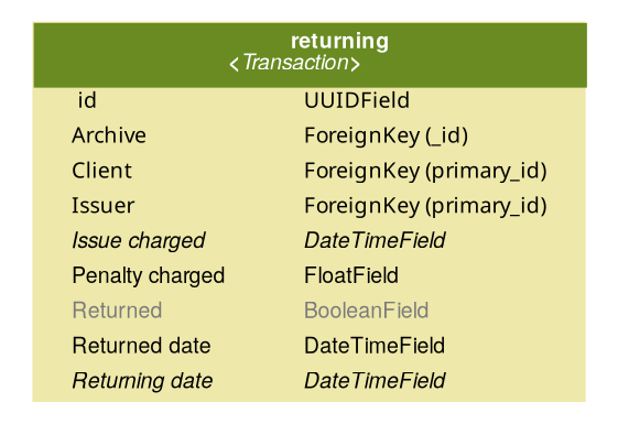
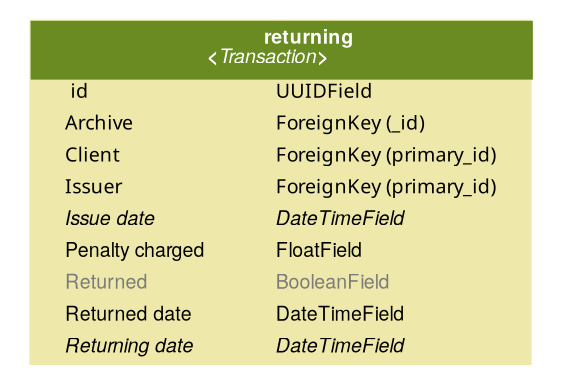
  digraph {
    fontname=Helvetica
    fontsize=8
    splines=true
-   n1 [fontname=Helvetica fontsize=8 label=<     <TABLE BGCOLOR="palegoldenrod" BORDER="0" CELLBORDER="0" CELLSPACING="0">     <TR><TD COLSPAN="2" CELLPADDING="4" ALIGN="CENTER" BGCOLOR="olivedrab4">     <FONT FACE="Helvetica Bold" COLOR="white">     returning<BR/>&lt;<FONT FACE="Helvetica Italic">Transaction</FONT>&gt;     </FONT></TD></TR>        <TR><TD ALIGN="LEFT" BORDER="0">     <FONT FACE="Helvetica ItalicBold"> id</FONT>     </TD><TD ALIGN="LEFT">     <FONT FACE="Helvetica ItalicBold">UUIDField</FONT>     </TD></TR>        <TR><TD ALIGN="LEFT" BORDER="0">     <FONT FACE="Helvetica ItalicBold">Archive</FONT>     </TD><TD ALIGN="LEFT">     <FONT FACE="Helvetica ItalicBold">ForeignKey (_id)</FONT>     </TD></TR>        <TR><TD ALIGN="LEFT" BORDER="0">     <FONT FACE="Helvetica ItalicBold">Client</FONT>     </TD><TD ALIGN="LEFT">     <FONT FACE="Helvetica ItalicBold">ForeignKey (primary_id)</FONT>     </TD></TR>        <TR><TD ALIGN="LEFT" BORDER="0">     <FONT FACE="Helvetica ItalicBold">Issuer</FONT>     </TD><TD ALIGN="LEFT">     <FONT FACE="Helvetica ItalicBold">ForeignKey (primary_id)</FONT>     </TD></TR>        <TR><TD ALIGN="LEFT" BORDER="0">     <FONT FACE="Helvetica Italic">Issue charged</FONT>     </TD><TD ALIGN="LEFT">     <FONT FACE="Helvetica Italic">DateTimeField</FONT>     </TD></TR>        <TR><TD ALIGN="LEFT" BORDER="0">     <FONT FACE="Helvetica ">Penalty charged</FONT>     </TD><TD ALIGN="LEFT">     <FONT FACE="Helvetica ">FloatField</FONT>     </TD></TR>        <TR><TD ALIGN="LEFT" BORDER="0">     <FONT COLOR="#7B7B7B" FACE="Helvetica ">Returned</FONT>     </TD><TD ALIGN="LEFT">     <FONT COLOR="#7B7B7B" FACE="Helvetica ">BooleanField</FONT>     </TD></TR>        <TR><TD ALIGN="LEFT" BORDER="0">     <FONT FACE="Helvetica ">Returned date</FONT>     </TD><TD ALIGN="LEFT">     <FONT FACE="Helvetica ">DateTimeField</FONT>     </TD></TR>        <TR><TD ALIGN="LEFT" BORDER="0">     <FONT FACE="Helvetica Italic">Returning date</FONT>     </TD><TD ALIGN="LEFT">     <FONT FACE="Helvetica Italic">DateTimeField</FONT>     </TD></TR>        </TABLE>     > shape=plaintext]
+   n1 [fontname=Helvetica fontsize=8 label=<     <TABLE BGCOLOR="palegoldenrod" BORDER="0" CELLBORDER="0" CELLSPACING="0">     <TR><TD COLSPAN="2" CELLPADDING="4" ALIGN="CENTER" BGCOLOR="olivedrab4">     <FONT FACE="Helvetica Bold" COLOR="white">     returning<BR/>&lt;<FONT FACE="Helvetica Italic">Transaction</FONT>&gt;     </FONT></TD></TR>        <TR><TD ALIGN="LEFT" BORDER="0">     <FONT FACE="Helvetica ItalicBold"> id</FONT>     </TD><TD ALIGN="LEFT">     <FONT FACE="Helvetica ItalicBold">UUIDField</FONT>     </TD></TR>        <TR><TD ALIGN="LEFT" BORDER="0">     <FONT FACE="Helvetica ItalicBold">Archive</FONT>     </TD><TD ALIGN="LEFT">     <FONT FACE="Helvetica ItalicBold">ForeignKey (_id)</FONT>     </TD></TR>        <TR><TD ALIGN="LEFT" BORDER="0">     <FONT FACE="Helvetica ItalicBold">Client</FONT>     </TD><TD ALIGN="LEFT">     <FONT FACE="Helvetica ItalicBold">ForeignKey (primary_id)</FONT>     </TD></TR>        <TR><TD ALIGN="LEFT" BORDER="0">     <FONT FACE="Helvetica ItalicBold">Issuer</FONT>     </TD><TD ALIGN="LEFT">     <FONT FACE="Helvetica ItalicBold">ForeignKey (primary_id)</FONT>     </TD></TR>        <TR><TD ALIGN="LEFT" BORDER="0">     <FONT FACE="Helvetica Italic">Issue date</FONT>     </TD><TD ALIGN="LEFT">     <FONT FACE="Helvetica Italic">DateTimeField</FONT>     </TD></TR>        <TR><TD ALIGN="LEFT" BORDER="0">     <FONT FACE="Helvetica ">Penalty charged</FONT>     </TD><TD ALIGN="LEFT">     <FONT FACE="Helvetica ">FloatField</FONT>     </TD></TR>        <TR><TD ALIGN="LEFT" BORDER="0">     <FONT COLOR="#7B7B7B" FACE="Helvetica ">Returned</FONT>     </TD><TD ALIGN="LEFT">     <FONT COLOR="#7B7B7B" FACE="Helvetica ">BooleanField</FONT>     </TD></TR>        <TR><TD ALIGN="LEFT" BORDER="0">     <FONT FACE="Helvetica ">Returned date</FONT>     </TD><TD ALIGN="LEFT">     <FONT FACE="Helvetica ">DateTimeField</FONT>     </TD></TR>        <TR><TD ALIGN="LEFT" BORDER="0">     <FONT FACE="Helvetica Italic">Returning date</FONT>     </TD><TD ALIGN="LEFT">     <FONT FACE="Helvetica Italic">DateTimeField</FONT>     </TD></TR>        </TABLE>     > shape=plaintext]
  }
